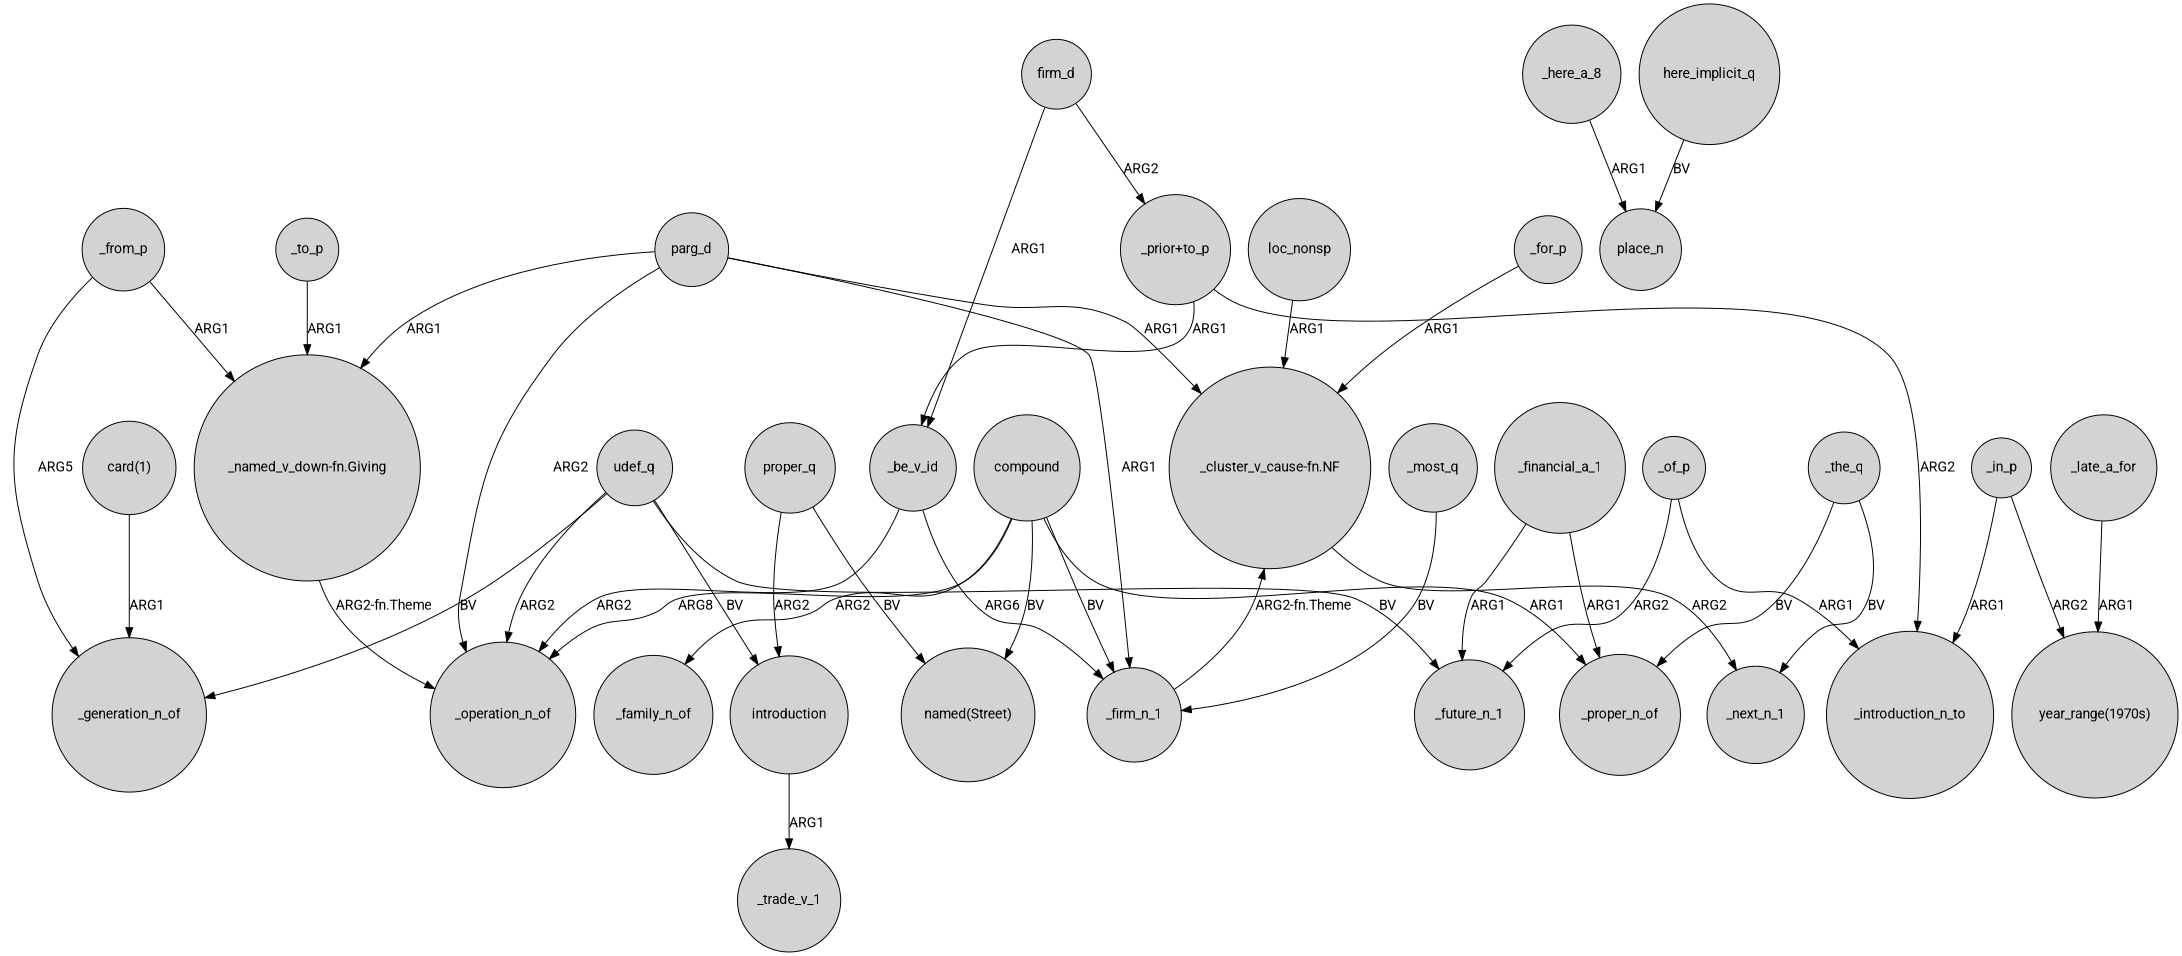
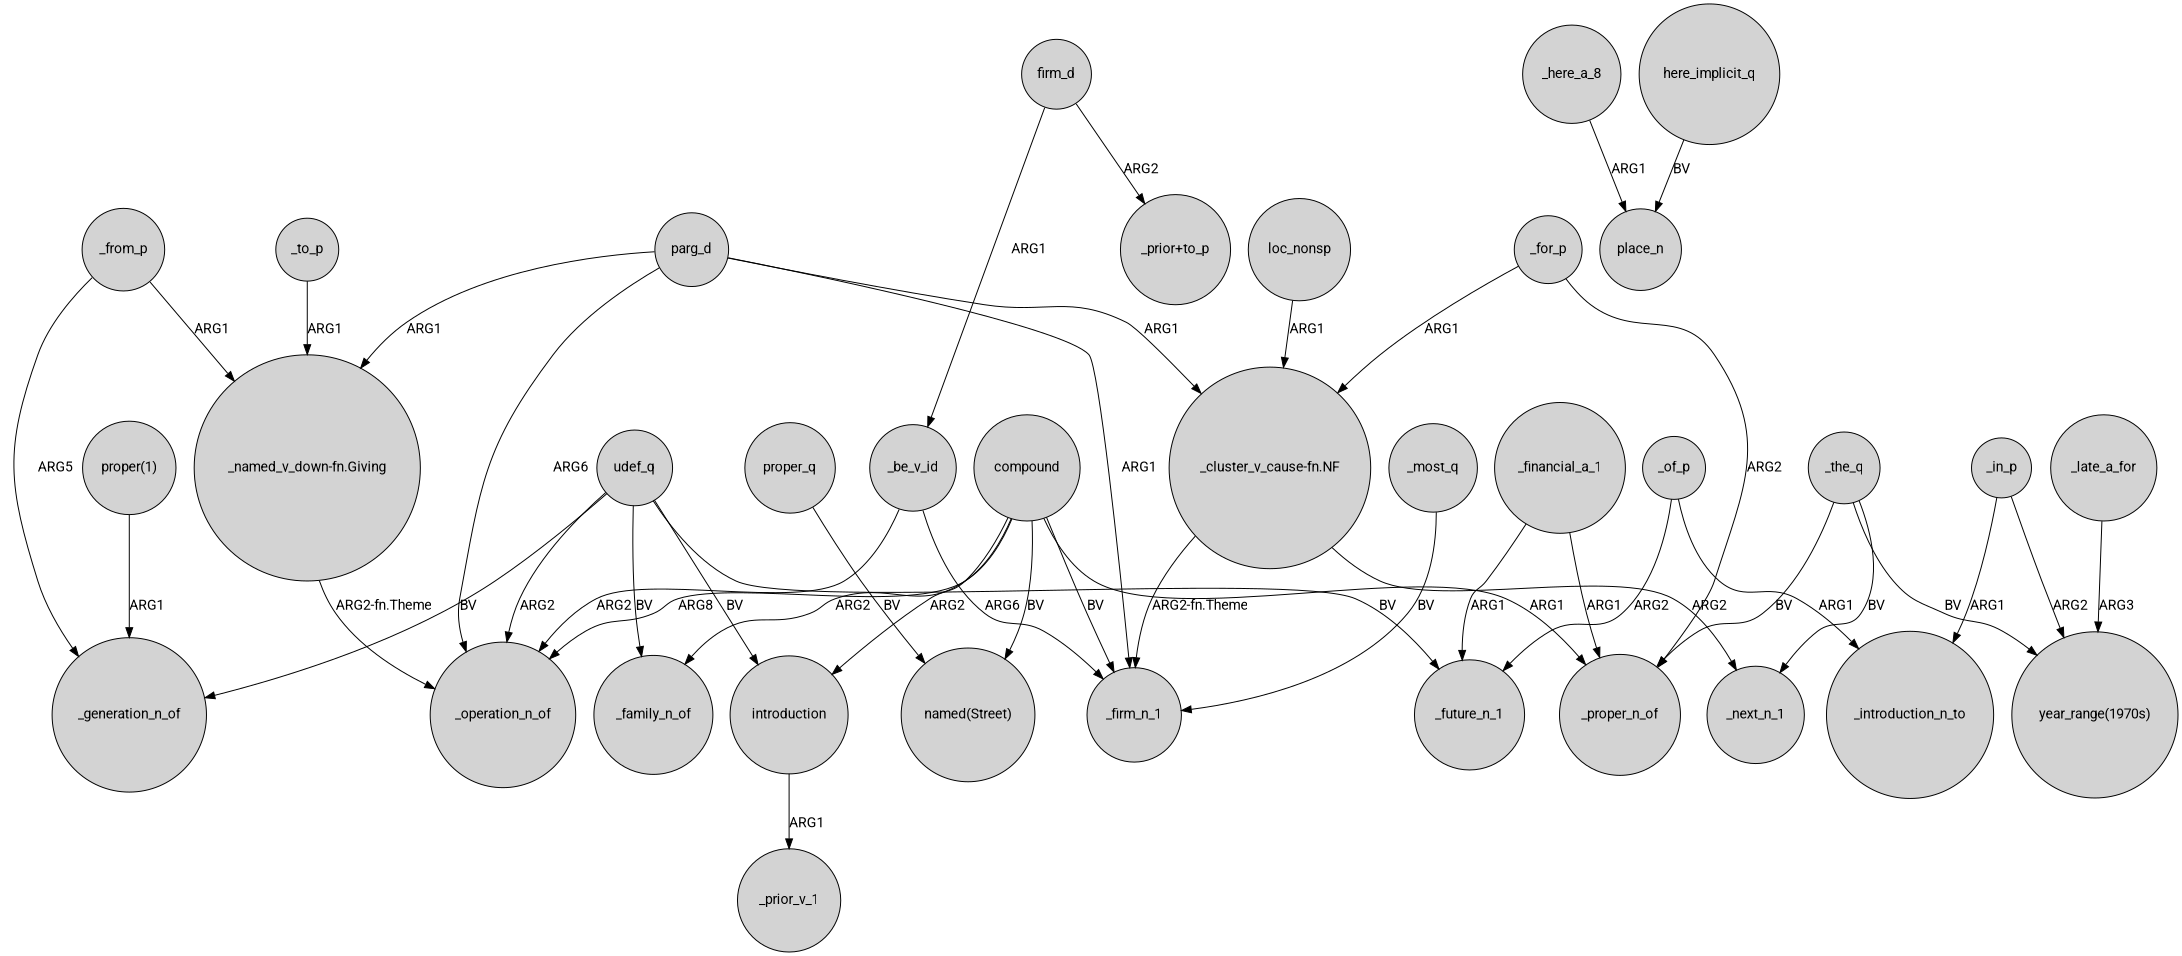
  digraph {
    fontname=Roboto
    node [fontname=Roboto shape=circle style=filled]
    edge [fontname=Roboto]
    parg_d
    "_cluster_v_cause-fn.NF"
    _operation_n_of
    n4 [label="_named_v_down-fn.Giving"]
    _firm_n_1
    _next_n_1
    compound
    "named(Street)"
    _family_n_of
    n10 [label=introduction]
    n11 [label=_proper_n_of]
-   _trade_v_1
+   _trade_v_1 [label=_prior_v_1]
    n13 [label=_here_a_8]
    place_n
    _the_q
    "year_range(1970s)"
    n17 [label=firm_d]
    "_prior+to_p"
    _be_v_id
    _introduction_n_to
    n21 [label=_for_p]
    proper_q
    _to_p
    _of_p
    _future_n_1
    n26 [label=here_implicit_q]
    _from_p
    _generation_n_of
    _in_p
    _late_a_for
    udef_q
    loc_nonsp
    _most_q
    _financial_a_1
-   "card(1)"
+   "card(1)" [label="proper(1)"]
    parg_d -> "_cluster_v_cause-fn.NF" [label=ARG1]
-   parg_d -> _operation_n_of [label=ARG2]
+   parg_d -> _operation_n_of [label=ARG6]
    parg_d -> n4 [label=ARG1]
    parg_d -> _firm_n_1 [label=ARG1]
-   _firm_n_1 -> "_cluster_v_cause-fn.NF" [label="ARG2-fn.Theme"]
+   "_cluster_v_cause-fn.NF" -> _firm_n_1 [label="ARG2-fn.Theme"]
    "_cluster_v_cause-fn.NF" -> _next_n_1 [label=ARG2]
    n4 -> _operation_n_of [label="ARG2-fn.Theme"]
    compound -> _operation_n_of [label=ARG8]
    compound -> _firm_n_1 [label=BV]
    compound -> "named(Street)" [label=BV]
    compound -> _family_n_of [label=ARG2]
-   proper_q -> n10 [label=ARG2]
+   compound -> n10 [label=ARG2]
    compound -> n11 [label=ARG1]
    n10 -> _trade_v_1 [label=ARG1]
    n13 -> place_n [label=ARG1]
    _the_q -> _next_n_1 [label=BV]
    _the_q -> n11 [label=BV]
+   _the_q -> "year_range(1970s)" [label=BV]
    n17 -> "_prior+to_p" [label=ARG2]
    n17 -> _be_v_id [label=ARG1]
-   "_prior+to_p" -> _be_v_id [label=ARG1]
-   "_prior+to_p" -> _introduction_n_to [label=ARG2]
    _be_v_id -> _operation_n_of [label=ARG2]
    _be_v_id -> _firm_n_1 [label=ARG6]
    n21 -> "_cluster_v_cause-fn.NF" [label=ARG1]
+   n21 -> n11 [label=ARG2]
    proper_q -> "named(Street)" [label=BV]
    _to_p -> n4 [label=ARG1]
    _of_p -> _introduction_n_to [label=ARG1]
    _of_p -> _future_n_1 [label=ARG2]
    n26 -> place_n [label=BV]
    _from_p -> n4 [label=ARG1]
    _from_p -> _generation_n_of [label=ARG5]
    _in_p -> "year_range(1970s)" [label=ARG2]
    _in_p -> _introduction_n_to [label=ARG1]
-   _late_a_for -> "year_range(1970s)" [label=ARG1]
+   _late_a_for -> "year_range(1970s)" [label=ARG3]
    udef_q -> _operation_n_of [label=ARG2]
+   udef_q -> _family_n_of [label=BV]
    udef_q -> n10 [label=BV]
    udef_q -> _future_n_1 [label=BV]
    udef_q -> _generation_n_of [label=BV]
    loc_nonsp -> "_cluster_v_cause-fn.NF" [label=ARG1]
    _most_q -> _firm_n_1 [label=BV]
    _financial_a_1 -> n11 [label=ARG1]
    _financial_a_1 -> _future_n_1 [label=ARG1]
    "card(1)" -> _generation_n_of [label=ARG1]
  }
